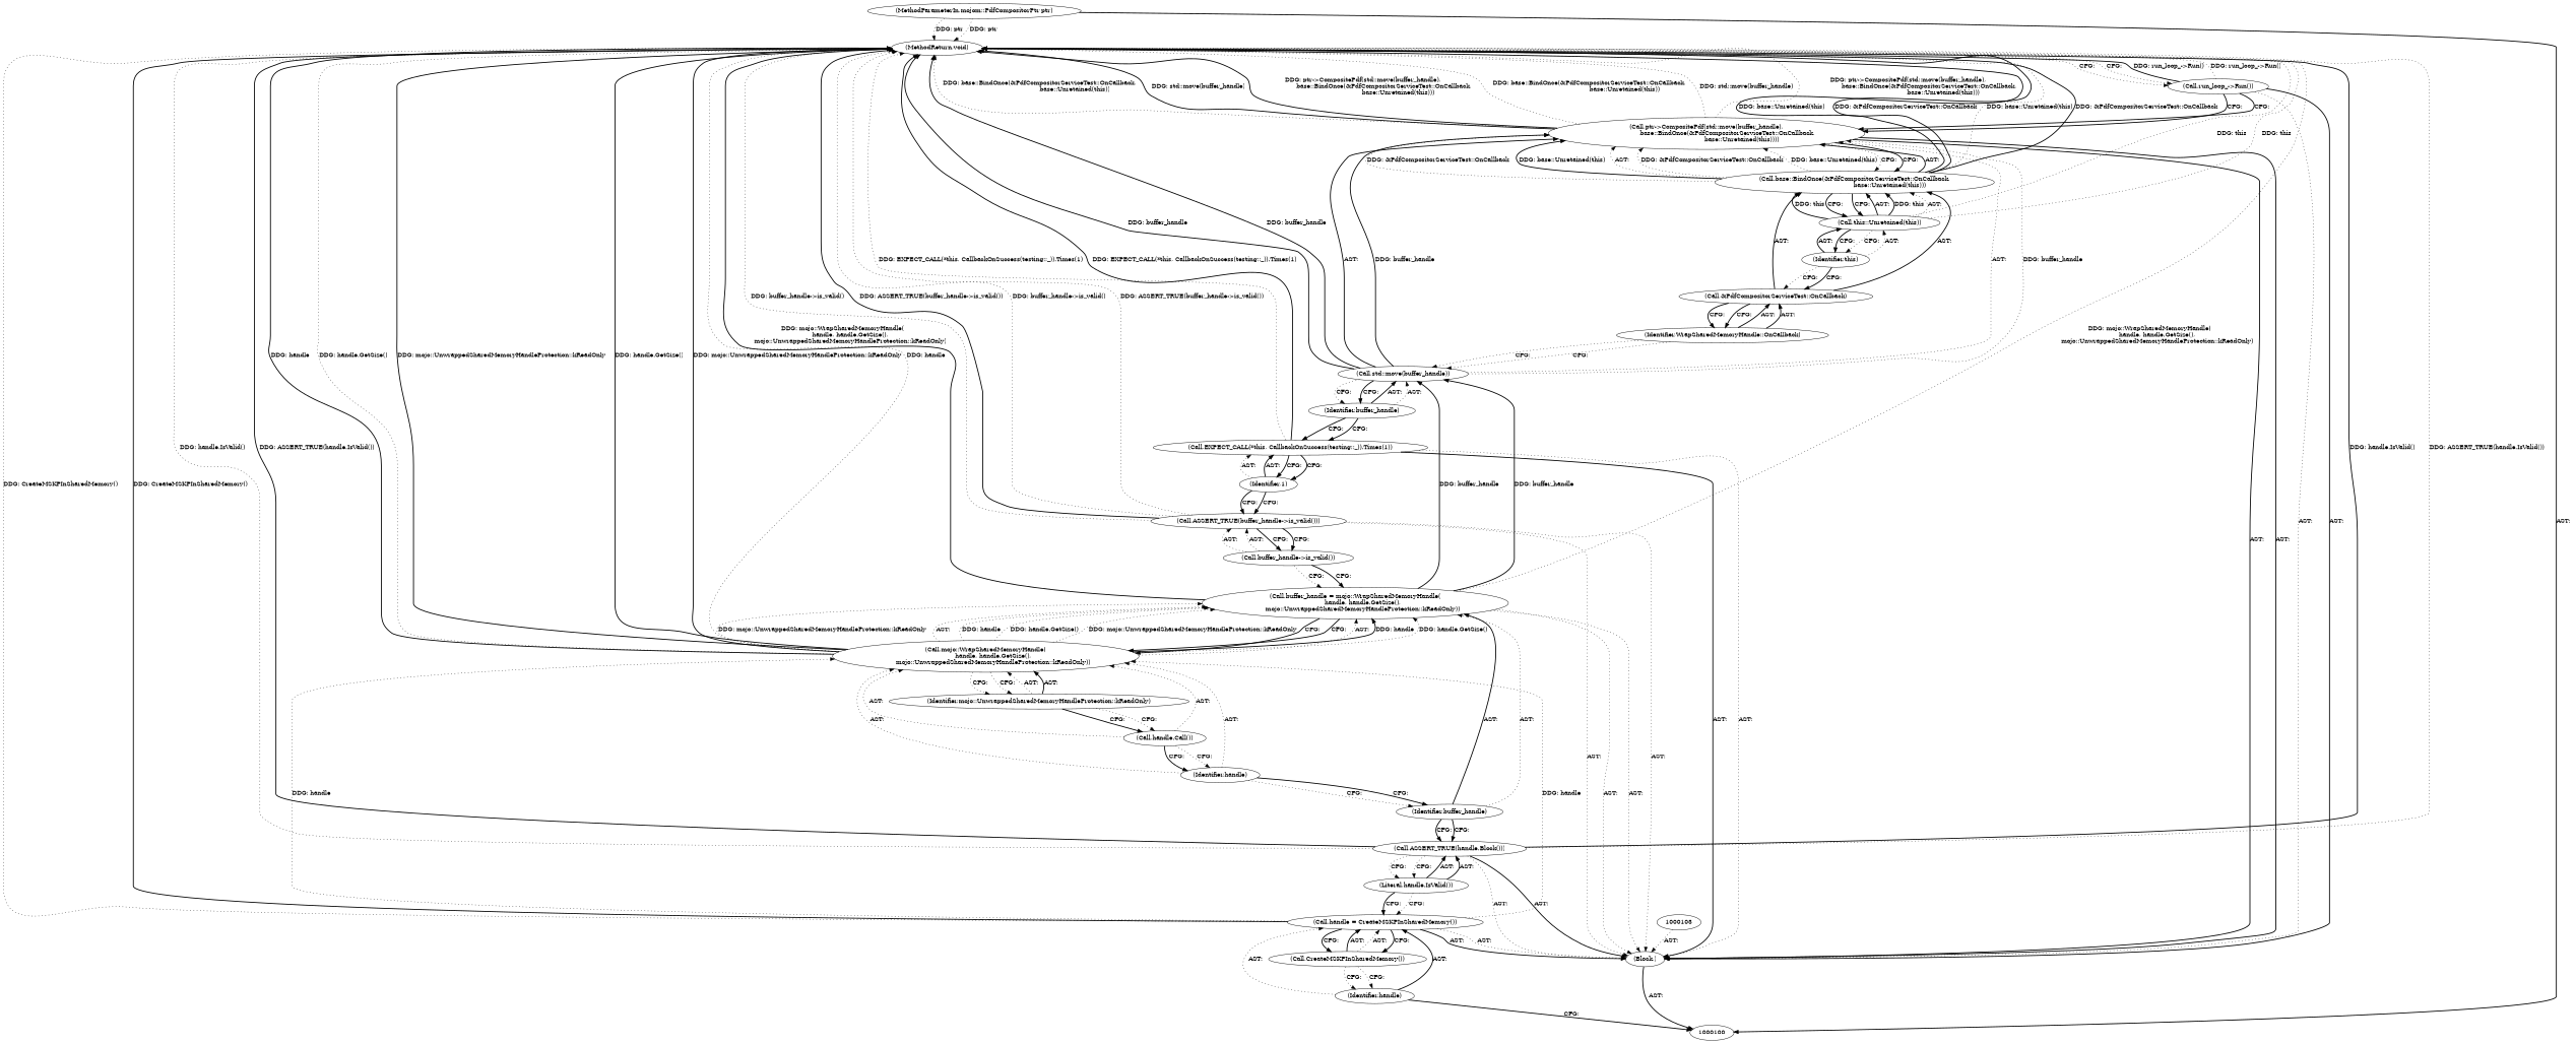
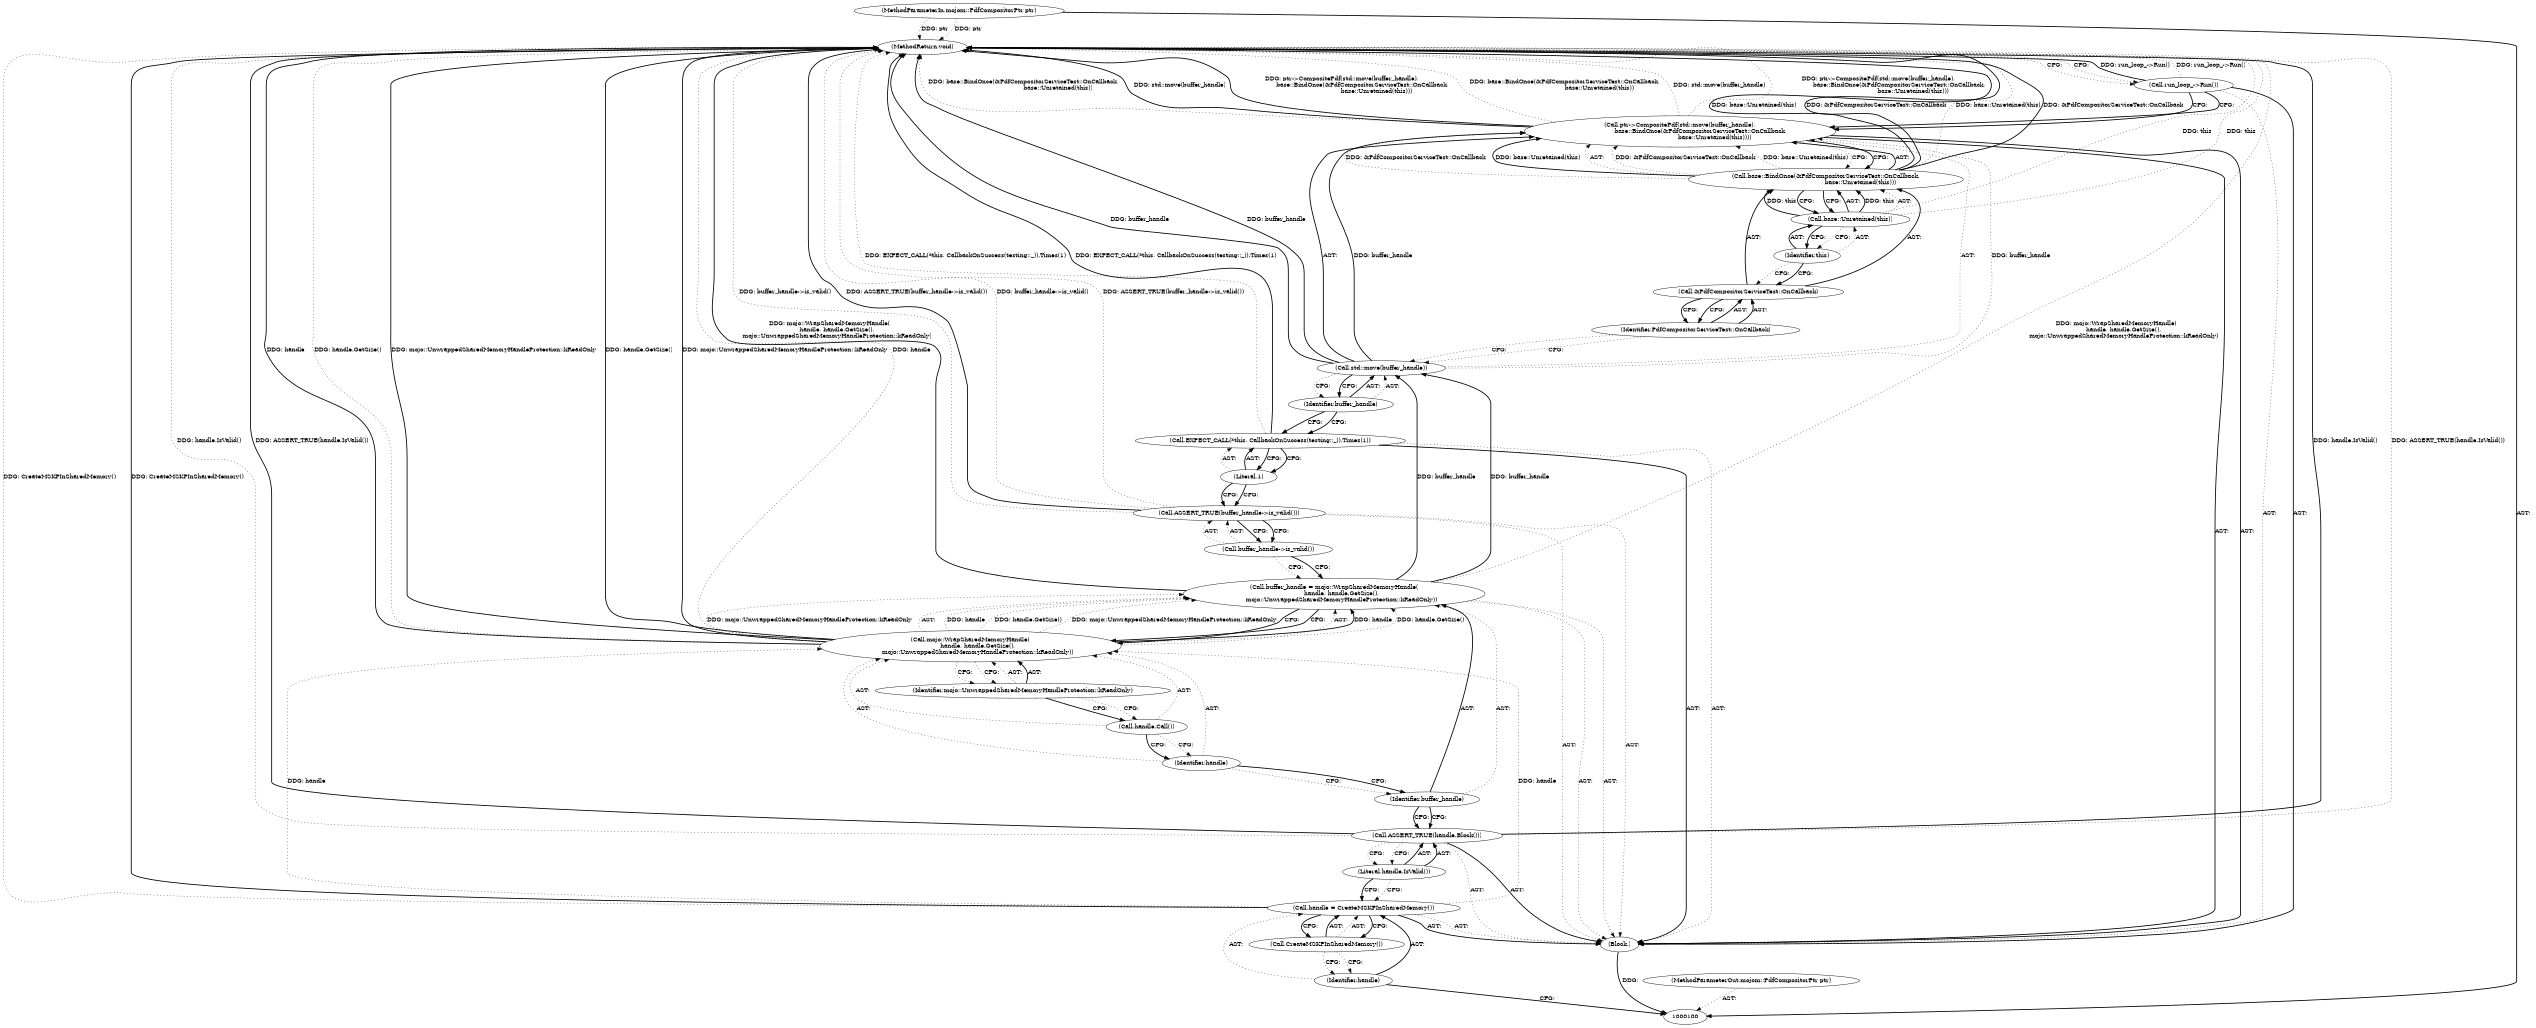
  digraph {
    fontname="DejaVu Serif"
    node [fontname="DejaVu Serif"]
    edge [fontname="DejaVu Serif" style=bold]
    n1 [label="(MethodReturn,void)"]
    n2 [label="(Call,run_loop_->Run())"]
    n3 [label="(Block,)"]
    n4 [label="(Call,ptr->CompositePdf(std::move(buffer_handle),\n                      base::BindOnce(&PdfCompositorServiceTest::OnCallback,\n                                     base::Unretained(this))))"]
    n5 [label="(MethodParameterIn,mojom::PdfCompositorPtr ptr)"]
    1000100
+   n7 [label="(MethodParameterOut,mojom::PdfCompositorPtr ptr)"]
    n8 [label="(Call,base::BindOnce(&PdfCompositorServiceTest::OnCallback,\n                                     base::Unretained(this)))"]
-   n9 [label="(Call,this::Unretained(this))"]
+   n9 [label="(Call,base::Unretained(this))"]
    n10 [label="(Identifier,this)"]
    n11 [label="(Call,&PdfCompositorServiceTest::OnCallback)"]
-   n12 [label="(Identifier,WrapSharedMemoryHandle::OnCallback)"]
+   n12 [label="(Identifier,PdfCompositorServiceTest::OnCallback)"]
    n13 [label="(Call,std::move(buffer_handle))"]
    n14 [label="(Identifier,buffer_handle)"]
    n15 [label="(Call,handle = CreateMSKPInSharedMemory())"]
    n16 [label="(Call,CreateMSKPInSharedMemory())"]
    n17 [label="(Call,mojo::WrapSharedMemoryHandle(\n        handle, handle.GetSize(),\n        mojo::UnwrappedSharedMemoryHandleProtection::kReadOnly))"]
    n18 [label="(Identifier,handle)"]
    n19 [label="(Call,buffer_handle = mojo::WrapSharedMemoryHandle(\n        handle, handle.GetSize(),\n        mojo::UnwrappedSharedMemoryHandleProtection::kReadOnly))"]
    n20 [label="(Identifier,mojo::UnwrappedSharedMemoryHandleProtection::kReadOnly)"]
    n21 [label="(Literal,handle.IsValid())"]
    n22 [label="(Call,ASSERT_TRUE(handle.Block()))"]
    n23 [label="(Identifier,buffer_handle)"]
    n24 [label="(Call,handle.Call())"]
    n25 [label="(Identifier,handle)"]
    n26 [label="(Call,buffer_handle->is_valid())"]
    n27 [label="(Call,ASSERT_TRUE(buffer_handle->is_valid()))"]
    n28 [label="(Call,EXPECT_CALL(*this, CallbackOnSuccess(testing::_)).Times(1))"]
-   n29 [label="(Identifier,1)"]
-   1000103
+   n29 [label="(Literal,1)"]
    n1 -> n2 [label="CFG: " style=dotted]
    n1 -> n2 [label="CFG: " style=dotted]
    n2 -> n1 [label="DDG: run_loop_->Run()"]
    n2 -> n1 [label="DDG: run_loop_->Run()" style=dotted]
    n2 -> n3 [label="AST: " style=dotted]
    n2 -> n3 [label="AST: "]
    n2 -> n4 [label="CFG: "]
    n2 -> n4 [label="CFG: "]
-   n3 -> 1000100 [label="AST: "]
+   n3 -> 1000100 [label="DDG: "]
    n4 -> n1 [label="DDG: base::BindOnce(&PdfCompositorServiceTest::OnCallback,\n                                     base::Unretained(this))" style=dotted]
    n4 -> n1 [label="DDG: std::move(buffer_handle)" style=dotted]
    n4 -> n1 [label="DDG: ptr->CompositePdf(std::move(buffer_handle),\n                      base::BindOnce(&PdfCompositorServiceTest::OnCallback,\n                                     base::Unretained(this)))" style=dotted]
    n4 -> n1 [label="DDG: base::BindOnce(&PdfCompositorServiceTest::OnCallback,\n                                     base::Unretained(this))" style=dotted]
    n4 -> n1 [label="DDG: std::move(buffer_handle)"]
    n4 -> n1 [label="DDG: ptr->CompositePdf(std::move(buffer_handle),\n                      base::BindOnce(&PdfCompositorServiceTest::OnCallback,\n                                     base::Unretained(this)))"]
    n4 -> n3 [label="AST: "]
    n4 -> n3 [label="AST: "]
    n4 -> n8 [label="CFG: " style=dotted]
    n4 -> n8 [label="CFG: "]
    n5 -> n1 [label="DDG: ptr" style=dotted]
    n5 -> n1 [label="DDG: ptr" style=dotted]
    n5 -> 1000100 [label="AST: "]
+   n7 -> 1000100 [label="AST: " style=dotted]
    n8 -> n1 [label="DDG: base::Unretained(this)"]
    n8 -> n1 [label="DDG: &PdfCompositorServiceTest::OnCallback"]
    n8 -> n1 [label="DDG: base::Unretained(this)" style=dotted]
    n8 -> n1 [label="DDG: &PdfCompositorServiceTest::OnCallback"]
    n8 -> n4 [label="AST: "]
    n8 -> n4 [label="DDG: &PdfCompositorServiceTest::OnCallback" style=dotted]
    n8 -> n4 [label="DDG: base::Unretained(this)"]
    n8 -> n4 [label="AST: " style=dotted]
    n8 -> n4 [label="DDG: &PdfCompositorServiceTest::OnCallback" style=dotted]
    n8 -> n4 [label="DDG: base::Unretained(this)" style=dotted]
    n8 -> n9 [label="CFG: "]
    n8 -> n9 [label="CFG: "]
    n9 -> n1 [label="DDG: this" style=dotted]
    n9 -> n1 [label="DDG: this" style=dotted]
    n9 -> n8 [label="AST: "]
    n9 -> n8 [label="DDG: this"]
    n9 -> n8 [label="AST: " style=dotted]
    n9 -> n8 [label="DDG: this"]
    n9 -> n10 [label="CFG: "]
    n9 -> n10 [label="CFG: " style=dotted]
    n10 -> n9 [label="AST: " style=dotted]
    n10 -> n9 [label="AST: "]
    n10 -> n11 [label="CFG: " style=dotted]
    n10 -> n11 [label="CFG: "]
    n11 -> n8 [label="AST: "]
    n11 -> n8 [label="AST: "]
    n11 -> n12 [label="CFG: "]
    n11 -> n12 [label="CFG: "]
    n12 -> n11 [label="AST: "]
    n12 -> n11 [label="AST: "]
    n12 -> n13 [label="CFG: " style=dotted]
    n12 -> n13 [label="CFG: " style=dotted]
    n13 -> n1 [label="DDG: buffer_handle"]
    n13 -> n1 [label="DDG: buffer_handle"]
    n13 -> n4 [label="AST: " style=dotted]
    n13 -> n4 [label="DDG: buffer_handle" style=dotted]
    n13 -> n4 [label="AST: "]
    n13 -> n4 [label="DDG: buffer_handle"]
    n13 -> n14 [label="CFG: " style=dotted]
    n13 -> n14 [label="CFG: "]
    n14 -> n13 [label="AST: "]
    n14 -> n13 [label="AST: " style=dotted]
    n14 -> n28 [label="CFG: "]
    n14 -> n28 [label="CFG: "]
    n15 -> n1 [label="DDG: CreateMSKPInSharedMemory()" style=dotted]
    n15 -> n1 [label="DDG: CreateMSKPInSharedMemory()"]
    n15 -> n3 [label="AST: " style=dotted]
    n15 -> n3 [label="AST: "]
    n15 -> n16 [label="CFG: "]
    n15 -> n16 [label="CFG: "]
    n15 -> n17 [label="DDG: handle" style=dotted]
    n15 -> n17 [label="DDG: handle" style=dotted]
    n16 -> n15 [label="AST: "]
    n16 -> n15 [label="AST: " style=dotted]
    n16 -> n18 [label="CFG: " style=dotted]
    n16 -> n18 [label="CFG: " style=dotted]
    n17 -> n1 [label="DDG: handle.GetSize()"]
    n17 -> n1 [label="DDG: mojo::UnwrappedSharedMemoryHandleProtection::kReadOnly"]
    n17 -> n1 [label="DDG: handle"]
    n17 -> n1 [label="DDG: handle.GetSize()" style=dotted]
    n17 -> n1 [label="DDG: mojo::UnwrappedSharedMemoryHandleProtection::kReadOnly"]
    n17 -> n1 [label="DDG: handle" style=dotted]
    n17 -> n19 [label="AST: " style=dotted]
    n17 -> n19 [label="DDG: handle"]
    n17 -> n19 [label="DDG: handle.GetSize()" style=dotted]
    n17 -> n19 [label="DDG: mojo::UnwrappedSharedMemoryHandleProtection::kReadOnly" style=dotted]
    n17 -> n19 [label="AST: " style=dotted]
    n17 -> n19 [label="DDG: handle" style=dotted]
    n17 -> n19 [label="DDG: handle.GetSize()" style=dotted]
    n17 -> n19 [label="DDG: mojo::UnwrappedSharedMemoryHandleProtection::kReadOnly" style=dotted]
    n17 -> n20 [label="CFG: " style=dotted]
    n17 -> n20 [label="CFG: " style=dotted]
    n18 -> 1000100 [label="CFG: "]
    n18 -> n15 [label="AST: " style=dotted]
    n18 -> n15 [label="AST: "]
    n19 -> n1 [label="DDG: mojo::WrapSharedMemoryHandle(\n        handle, handle.GetSize(),\n        mojo::UnwrappedSharedMemoryHandleProtection::kReadOnly)" style=dotted]
    n19 -> n1 [label="DDG: mojo::WrapSharedMemoryHandle(\n        handle, handle.GetSize(),\n        mojo::UnwrappedSharedMemoryHandleProtection::kReadOnly)"]
    n19 -> n3 [label="AST: " style=dotted]
    n19 -> n3 [label="AST: " style=dotted]
    n19 -> n13 [label="DDG: buffer_handle"]
    n19 -> n13 [label="DDG: buffer_handle"]
    n19 -> n17 [label="CFG: "]
    n19 -> n17 [label="CFG: "]
    n20 -> n17 [label="AST: " style=dotted]
    n20 -> n17 [label="AST: "]
    n20 -> n24 [label="CFG: "]
    n20 -> n24 [label="CFG: " style=dotted]
    n21 -> n15 [label="CFG: " style=dotted]
    n21 -> n15 [label="CFG: "]
    n21 -> n22 [label="AST: "]
    n21 -> n22 [label="AST: "]
    n22 -> n1 [label="DDG: handle.IsValid()"]
    n22 -> n1 [label="DDG: ASSERT_TRUE(handle.IsValid())" style=dotted]
    n22 -> n1 [label="DDG: handle.IsValid()" style=dotted]
    n22 -> n1 [label="DDG: ASSERT_TRUE(handle.IsValid())"]
    n22 -> n3 [label="AST: " style=dotted]
    n22 -> n3 [label="AST: "]
    n22 -> n21 [label="CFG: " style=dotted]
    n22 -> n21 [label="CFG: " style=dotted]
    n23 -> n19 [label="AST: "]
    n23 -> n19 [label="AST: " style=dotted]
    n23 -> n22 [label="CFG: "]
    n23 -> n22 [label="CFG: "]
    n24 -> n17 [label="AST: " style=dotted]
    n24 -> n17 [label="AST: " style=dotted]
    n24 -> n25 [label="CFG: " style=dotted]
    n24 -> n25 [label="CFG: "]
    n25 -> n17 [label="AST: " style=dotted]
    n25 -> n17 [label="AST: " style=dotted]
    n25 -> n23 [label="CFG: " style=dotted]
    n25 -> n23 [label="CFG: "]
    n26 -> n19 [label="CFG: "]
    n26 -> n19 [label="CFG: " style=dotted]
    n26 -> n27 [label="AST: " style=dotted]
    n26 -> n27 [label="AST: " style=dotted]
    n27 -> n1 [label="DDG: buffer_handle->is_valid()" style=dotted]
    n27 -> n1 [label="DDG: ASSERT_TRUE(buffer_handle->is_valid())"]
    n27 -> n1 [label="DDG: buffer_handle->is_valid()" style=dotted]
    n27 -> n1 [label="DDG: ASSERT_TRUE(buffer_handle->is_valid())" style=dotted]
    n27 -> n3 [label="AST: " style=dotted]
    n27 -> n3 [label="AST: " style=dotted]
    n27 -> n26 [label="CFG: "]
    n27 -> n26 [label="CFG: "]
    n28 -> n1 [label="DDG: EXPECT_CALL(*this, CallbackOnSuccess(testing::_)).Times(1)" style=dotted]
    n28 -> n1 [label="DDG: EXPECT_CALL(*this, CallbackOnSuccess(testing::_)).Times(1)"]
    n28 -> n3 [label="AST: "]
    n28 -> n3 [label="AST: " style=dotted]
    n28 -> n29 [label="CFG: "]
    n28 -> n29 [label="CFG: "]
    n29 -> n27 [label="CFG: "]
    n29 -> n27 [label="CFG: "]
    n29 -> n28 [label="AST: " style=dotted]
    n29 -> n28 [label="AST: "]
-   1000103 -> n3 [label="AST: " style=dotted]
  }
